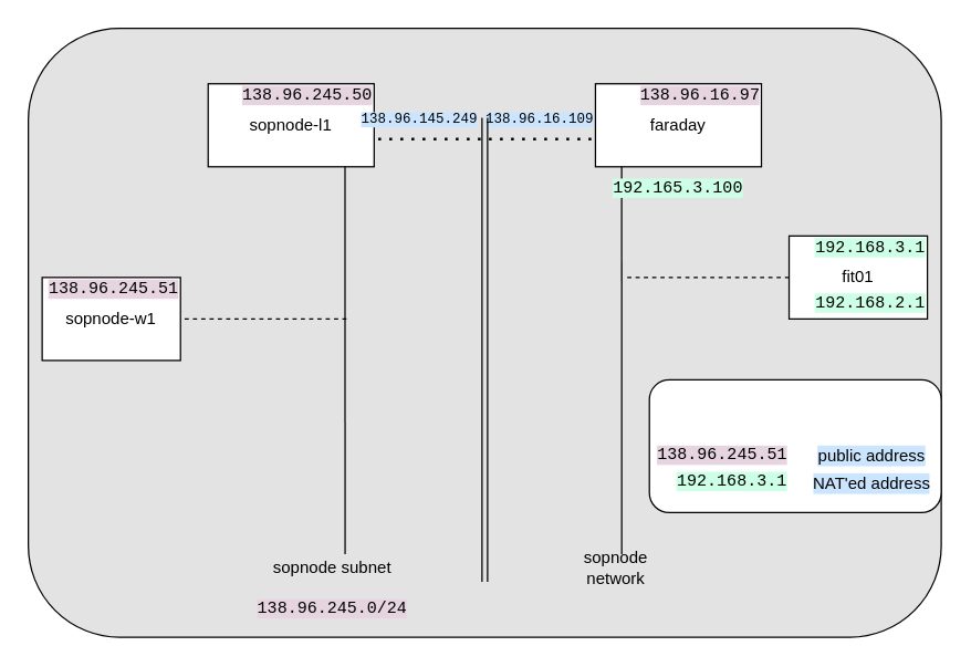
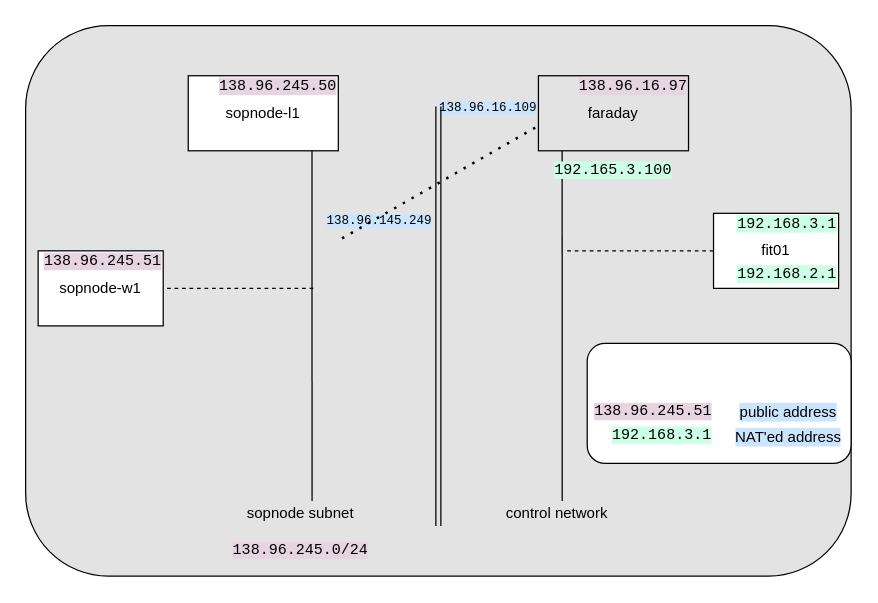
  <mxCell id="0" />
  <mxCell id="1" parent="0" />
  <mxCell id="2" value="" style="rounded=1;whiteSpace=wrap;html=1;fillColor=#E3E3E3;" parent="1" vertex="1"><mxGeometry x="20" y="20" width="660" height="440" as="geometry" /></mxCell>
  <mxCell id="3" value="" style="rounded=1;whiteSpace=wrap;html=1;labelBackgroundColor=#CCE5FF;fontFamily=Helvetica;" parent="1" vertex="1"><mxGeometry x="469" y="274" width="211" height="96" as="geometry" /></mxCell>
- <mxCell id="4" value="faraday" style="rounded=0;whiteSpace=wrap;html=1;" parent="1" vertex="1"><mxGeometry x="430" y="60" width="120" height="60" as="geometry" /></mxCell>
+ <mxCell id="4" value="faraday" style="rounded=0;whiteSpace=wrap;html=1;fillColor=#e3e3e3;" parent="1" vertex="1"><mxGeometry x="430" y="60" width="120" height="60" as="geometry" /></mxCell>
  <mxCell id="5" value="" style="endArrow=none;html=1;entryX=0.658;entryY=1;entryDx=0;entryDy=0;entryPerimeter=0;" parent="1" edge="1"><mxGeometry width="50" height="50" relative="1" as="geometry"><mxPoint x="449" y="400" as="sourcePoint" /><mxPoint x="448.96" y="120" as="targetPoint" /></mxGeometry></mxCell>
  <mxCell id="6" value="fit01" style="rounded=0;whiteSpace=wrap;html=1;" parent="1" vertex="1"><mxGeometry x="570" y="170" width="100" height="60" as="geometry" /></mxCell>
  <mxCell id="7" value="" style="endArrow=none;dashed=1;html=1;exitX=0;exitY=0.5;exitDx=0;exitDy=0;" parent="1" source="6" edge="1"><mxGeometry width="50" height="50" relative="1" as="geometry"><mxPoint x="450" y="420" as="sourcePoint" /><mxPoint x="450" y="200" as="targetPoint" /></mxGeometry></mxCell>
- <mxCell id="8" value="sopnode network" style="text;html=1;strokeColor=none;fillColor=none;align=center;verticalAlign=middle;whiteSpace=wrap;rounded=0;" parent="1" vertex="1"><mxGeometry x="400" y="400" width="90" height="20" as="geometry" /></mxCell>
+ <mxCell id="8" value="control network" style="text;html=1;strokeColor=none;fillColor=none;align=center;verticalAlign=middle;whiteSpace=wrap;rounded=0;" parent="1" vertex="1"><mxGeometry x="400" y="400" width="90" height="20" as="geometry" /></mxCell>
  <mxCell id="9" value="sopnode-l1" style="rounded=0;whiteSpace=wrap;html=1;" parent="1" vertex="1"><mxGeometry x="150" y="60" width="120" height="60" as="geometry" /></mxCell>
  <mxCell id="10" value="sopnode subnet&lt;br&gt;&lt;br&gt;&lt;font face=&quot;Courier New&quot; style=&quot;background-color: rgb(230 , 212 , 225)&quot;&gt;138.96.245.0/24&lt;/font&gt;" style="text;html=1;strokeColor=none;fillColor=none;align=center;verticalAlign=middle;whiteSpace=wrap;rounded=0;" parent="1" vertex="1"><mxGeometry x="210" y="410" width="60" height="30" as="geometry" /></mxCell>
- <mxCell id="11" value="&lt;font face=&quot;Courier New&quot; style=&quot;background-color: rgb(204, 229, 255); font-size: 10px;&quot;&gt;138.96.145.249&lt;/font&gt;" style="text;html=1;strokeColor=none;fillColor=none;align=center;verticalAlign=middle;whiteSpace=wrap;rounded=0;" parent="1" vertex="1"><mxGeometry x="273" y="70" width="60" height="30" as="geometry" /></mxCell>
+ <mxCell id="11" value="&lt;font face=&quot;Courier New&quot; style=&quot;background-color: rgb(204, 229, 255); font-size: 10px;&quot;&gt;138.96.145.249&lt;/font&gt;" style="text;html=1;strokeColor=none;fillColor=none;align=center;verticalAlign=middle;whiteSpace=wrap;rounded=0;" parent="1" vertex="1"><mxGeometry x="273" y="160" width="60" height="30" as="geometry" /></mxCell>
  <mxCell id="12" value="&lt;font face=&quot;Courier New&quot; style=&quot;background-color: rgb(204, 229, 255); font-size: 10px;&quot;&gt;138.96.16.109&lt;/font&gt;" style="text;html=1;strokeColor=none;fillColor=none;align=center;verticalAlign=middle;whiteSpace=wrap;rounded=0;" parent="1" vertex="1"><mxGeometry x="360" y="70" width="60" height="30" as="geometry" /></mxCell>
  <mxCell id="13" value="" style="endArrow=none;dashed=1;html=1;dashPattern=1 3;strokeWidth=2;exitX=0;exitY=1;exitDx=0;exitDy=0;" parent="1" source="11" edge="1"><mxGeometry width="50" height="50" relative="1" as="geometry"><mxPoint x="380" y="150" as="sourcePoint" /><mxPoint x="430" y="100" as="targetPoint" /></mxGeometry></mxCell>
  <mxCell id="14" value="" style="endArrow=none;html=1;entryX=0.658;entryY=1;entryDx=0;entryDy=0;entryPerimeter=0;" parent="1" edge="1"><mxGeometry width="50" height="50" relative="1" as="geometry"><mxPoint x="249" y="400" as="sourcePoint" /><mxPoint x="248.96" y="120" as="targetPoint" /></mxGeometry></mxCell>
  <mxCell id="15" value="sopnode-w1" style="rounded=0;whiteSpace=wrap;html=1;" parent="1" vertex="1"><mxGeometry x="30" y="200" width="100" height="60" as="geometry" /></mxCell>
  <mxCell id="16" value="" style="shape=link;html=1;" parent="1" edge="1"><mxGeometry width="100" relative="1" as="geometry"><mxPoint x="350" y="420" as="sourcePoint" /><mxPoint x="350" y="84.5" as="targetPoint" /></mxGeometry></mxCell>
  <mxCell id="17" value="" style="endArrow=none;dashed=1;html=1;exitX=0;exitY=0.5;exitDx=0;exitDy=0;" parent="1" edge="1"><mxGeometry width="50" height="50" relative="1" as="geometry"><mxPoint x="250" y="230" as="sourcePoint" /><mxPoint x="130" y="230" as="targetPoint" /></mxGeometry></mxCell>
  <mxCell id="18" value="&lt;font face=&quot;Courier New&quot; style=&quot;background-color: rgb(204 , 255 , 230)&quot;&gt;192.165.3.100&lt;/font&gt;" style="text;html=1;strokeColor=none;fillColor=none;align=center;verticalAlign=middle;whiteSpace=wrap;rounded=0;" parent="1" vertex="1"><mxGeometry x="450" y="120" width="80" height="30" as="geometry" /></mxCell>
  <mxCell id="19" value="&lt;font face=&quot;Courier New&quot; style=&quot;background-color: rgb(230 , 212 , 225)&quot;&gt;138.96.245.50&lt;/font&gt;" style="text;html=1;strokeColor=none;fillColor=none;align=center;verticalAlign=middle;whiteSpace=wrap;rounded=0;" parent="1" vertex="1"><mxGeometry x="172" y="53" width="100" height="30" as="geometry" /></mxCell>
  <mxCell id="20" value="&lt;font face=&quot;Courier New&quot; style=&quot;background-color: rgb(230 , 212 , 225)&quot;&gt;138.96.16.97&lt;/font&gt;" style="text;html=1;strokeColor=none;fillColor=none;align=center;verticalAlign=middle;whiteSpace=wrap;rounded=0;" parent="1" vertex="1"><mxGeometry x="456" y="53" width="100" height="30" as="geometry" /></mxCell>
  <mxCell id="21" value="&lt;font face=&quot;Courier New&quot; style=&quot;background-color: rgb(230 , 212 , 225)&quot;&gt;138.96.245.51&lt;/font&gt;" style="text;html=1;strokeColor=none;fillColor=none;align=center;verticalAlign=middle;whiteSpace=wrap;rounded=0;" parent="1" vertex="1"><mxGeometry x="32" y="193" width="100" height="30" as="geometry" /></mxCell>
  <mxCell id="22" value="&lt;font face=&quot;Courier New&quot; style=&quot;background-color: rgb(204 , 255 , 230)&quot;&gt;192.168.3.1&lt;/font&gt;" style="text;html=1;strokeColor=none;fillColor=none;align=center;verticalAlign=middle;whiteSpace=wrap;rounded=0;" parent="1" vertex="1"><mxGeometry x="579" y="163" width="100" height="30" as="geometry" /></mxCell>
  <mxCell id="23" value="&lt;font face=&quot;Courier New&quot; style=&quot;background-color: rgb(230 , 212 , 225)&quot;&gt;138.96.245.51&lt;/font&gt;" style="text;html=1;strokeColor=none;fillColor=none;align=center;verticalAlign=middle;whiteSpace=wrap;rounded=0;" parent="1" vertex="1"><mxGeometry x="472" y="313" width="100" height="30" as="geometry" /></mxCell>
  <mxCell id="24" value="&lt;font face=&quot;Courier New&quot; style=&quot;background-color: rgb(204 , 255 , 230)&quot;&gt;192.168.3.1&lt;/font&gt;" style="text;html=1;strokeColor=none;fillColor=none;align=center;verticalAlign=middle;whiteSpace=wrap;rounded=0;" parent="1" vertex="1"><mxGeometry x="479" y="332" width="100" height="30" as="geometry" /></mxCell>
  <mxCell id="25" value="&lt;font face=&quot;Helvetica&quot;&gt;public address&lt;/font&gt;&lt;span style=&quot;color: rgba(0 , 0 , 0 , 0) ; font-family: monospace ; font-size: 0px ; background-color: rgb(248 , 249 , 250)&quot;&gt;%3CmxGraphModel%3E%3Croot%3E%3CmxCell%20id%3D%220%22%2F%3E%3CmxCell%20id%3D%221%22%20parent%3D%220%22%2F%3E%3CmxCell%20id%3D%222%22%20value%3D%22%26lt%3Bfont%20face%3D%26quot%3BHelvetica%26quot%3B%26gt%3Bisland%20address%26lt%3B%2Ffont%26gt%3B%22%20style%3D%22text%3Bhtml%3D1%3BstrokeColor%3Dnone%3BfillColor%3Dnone%3Balign%3Dcenter%3BverticalAlign%3Dmiddle%3BwhiteSpace%3Dwrap%3Brounded%3D0%3BlabelBackgroundColor%3D%23CCE5FF%3BfontFamily%3DCourier%20New%3B%22%20vertex%3D%221%22%20parent%3D%221%22%3E%3CmxGeometry%20x%3D%22150%22%20y%3D%22354%22%20width%3D%22100%22%20height%3D%2230%22%20as%3D%22geometry%22%2F%3E%3C%2FmxCell%3E%3C%2Froot%3E%3C%2FmxGraphModel%3E&lt;/span&gt;" style="text;html=1;strokeColor=none;fillColor=none;align=center;verticalAlign=middle;whiteSpace=wrap;rounded=0;labelBackgroundColor=#CCE5FF;fontFamily=Courier New;" parent="1" vertex="1"><mxGeometry x="580" y="314" width="100" height="30" as="geometry" /></mxCell>
  <mxCell id="26" value="&lt;font face=&quot;Helvetica&quot;&gt;NAT'ed address&lt;/font&gt;&lt;span style=&quot;color: rgba(0 , 0 , 0 , 0) ; font-family: monospace ; font-size: 0px ; background-color: rgb(248 , 249 , 250)&quot;&gt;%3CmxGraphModel%3E%3Croot%3E%3CmxCell%20id%3D%220%22%2F%3E%3CmxCell%20id%3D%221%22%20parent%3D%220%22%2F%3E%3CmxCell%20id%3D%222%22%20value%3D%22%26lt%3Bfont%20face%3D%26quot%3BHelvetica%26quot%3B%26gt%3Bisland%20address%26lt%3B%2Ffont%26gt%3B%22%20style%3D%22text%3Bhtml%3D1%3BstrokeColor%3Dnone%3BfillColor%3Dnone%3Balign%3Dcenter%3BverticalAlign%3Dmiddle%3BwhiteSpace%3Dwrap%3Brounded%3D0%3BlabelBackgroundColor%3D%23CCE5FF%3BfontFamily%3DCourier%20New%3B%22%20vertex%3D%221%22%20parent%3D%221%22%3E%3CmxGeometry%20x%3D%22150%22%20y%3D%22354%22%20width%3D%22100%22%20height%3D%2230%22%20as%3D%22geometry%22%2F%3E%3C%2FmxCell%3E%3C%2Froot%3E%3C%2FmxGraphModel%3E&lt;/span&gt;" style="text;html=1;strokeColor=none;fillColor=none;align=center;verticalAlign=middle;whiteSpace=wrap;rounded=0;labelBackgroundColor=#CCE5FF;fontFamily=Courier New;" parent="1" vertex="1"><mxGeometry x="580" y="334" width="100" height="30" as="geometry" /></mxCell>
  <mxCell id="27" value="&lt;font face=&quot;Courier New&quot; style=&quot;background-color: rgb(204 , 255 , 230)&quot;&gt;192.168.2.1&lt;/font&gt;" style="text;html=1;strokeColor=none;fillColor=none;align=center;verticalAlign=middle;whiteSpace=wrap;rounded=0;" parent="1" vertex="1"><mxGeometry x="579" y="203" width="100" height="30" as="geometry" /></mxCell>
